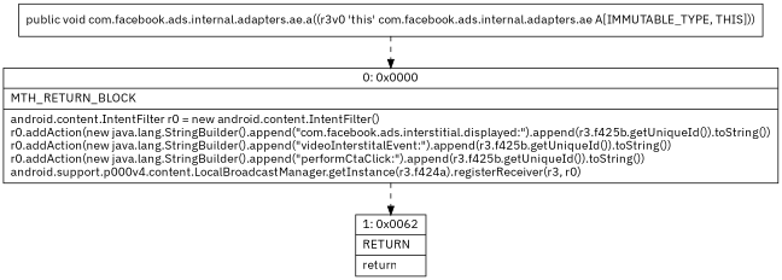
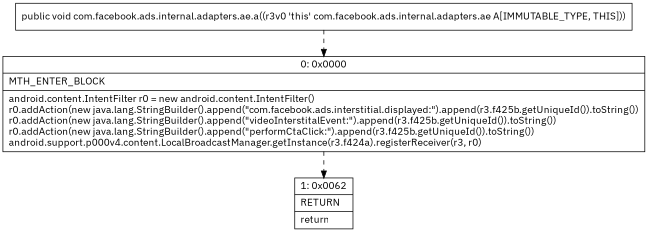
  digraph {
    fontname="IBM Plex Sans"
    node [shape=record fontname="IBM Plex Sans"]
    edge [style=dashed fontname="IBM Plex Sans"]
-   n1 [label="{0\:\ 0x0000|MTH_RETURN_BLOCK\l|android.content.IntentFilter r0 = new android.content.IntentFilter()\lr0.addAction(new java.lang.StringBuilder().append(\"com.facebook.ads.interstitial.displayed:\").append(r3.f425b.getUniqueId()).toString())\lr0.addAction(new java.lang.StringBuilder().append(\"videoInterstitalEvent:\").append(r3.f425b.getUniqueId()).toString())\lr0.addAction(new java.lang.StringBuilder().append(\"performCtaClick:\").append(r3.f425b.getUniqueId()).toString())\landroid.support.p000v4.content.LocalBroadcastManager.getInstance(r3.f424a).registerReceiver(r3, r0)\l}"]
+   n1 [label="{0\:\ 0x0000|MTH_ENTER_BLOCK\l|android.content.IntentFilter r0 = new android.content.IntentFilter()\lr0.addAction(new java.lang.StringBuilder().append(\"com.facebook.ads.interstitial.displayed:\").append(r3.f425b.getUniqueId()).toString())\lr0.addAction(new java.lang.StringBuilder().append(\"videoInterstitalEvent:\").append(r3.f425b.getUniqueId()).toString())\lr0.addAction(new java.lang.StringBuilder().append(\"performCtaClick:\").append(r3.f425b.getUniqueId()).toString())\landroid.support.p000v4.content.LocalBroadcastManager.getInstance(r3.f424a).registerReceiver(r3, r0)\l}"]
    n2 [label="{1\:\ 0x0062|RETURN\l|return\l}"]
    n3 [label="{public void com.facebook.ads.internal.adapters.ae.a((r3v0 'this' com.facebook.ads.internal.adapters.ae A[IMMUTABLE_TYPE, THIS])) }"]
    n1 -> n2
    n3 -> n1
  }
